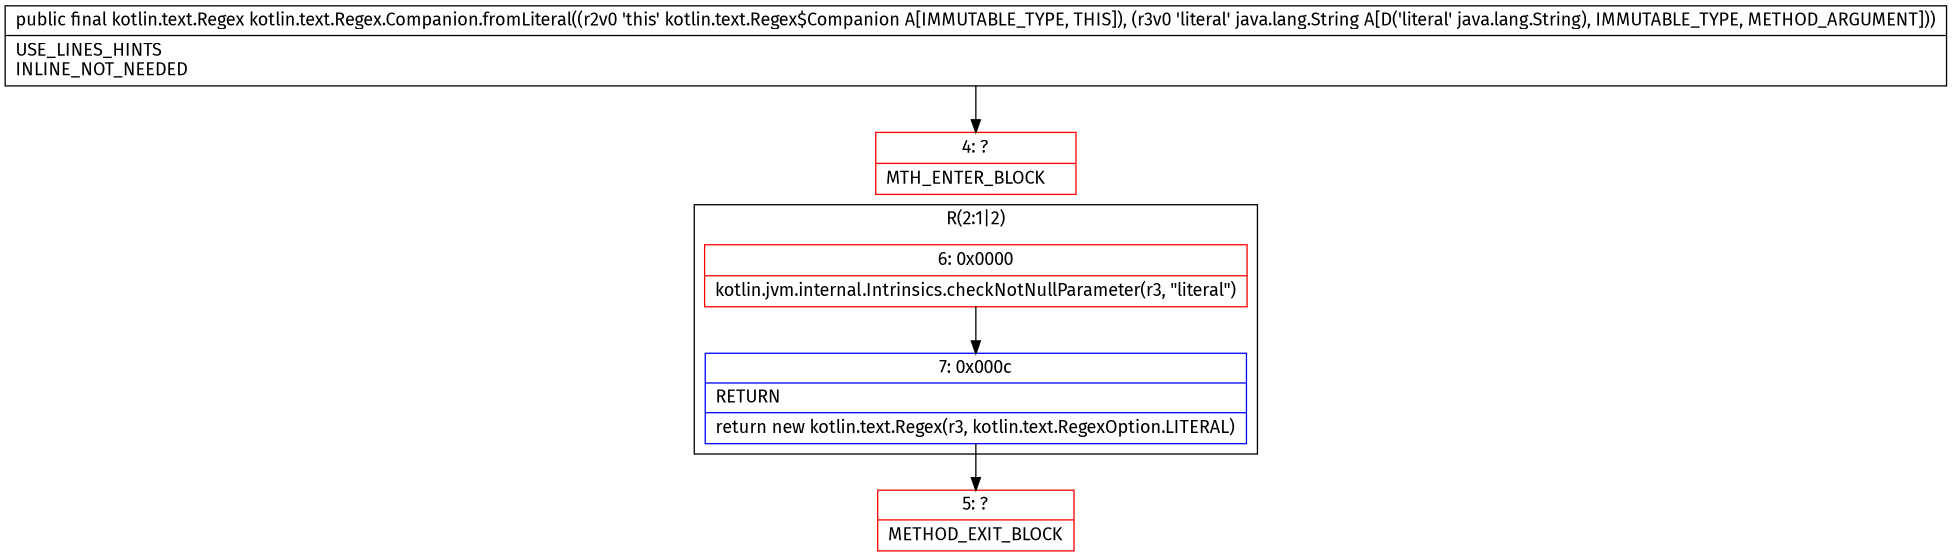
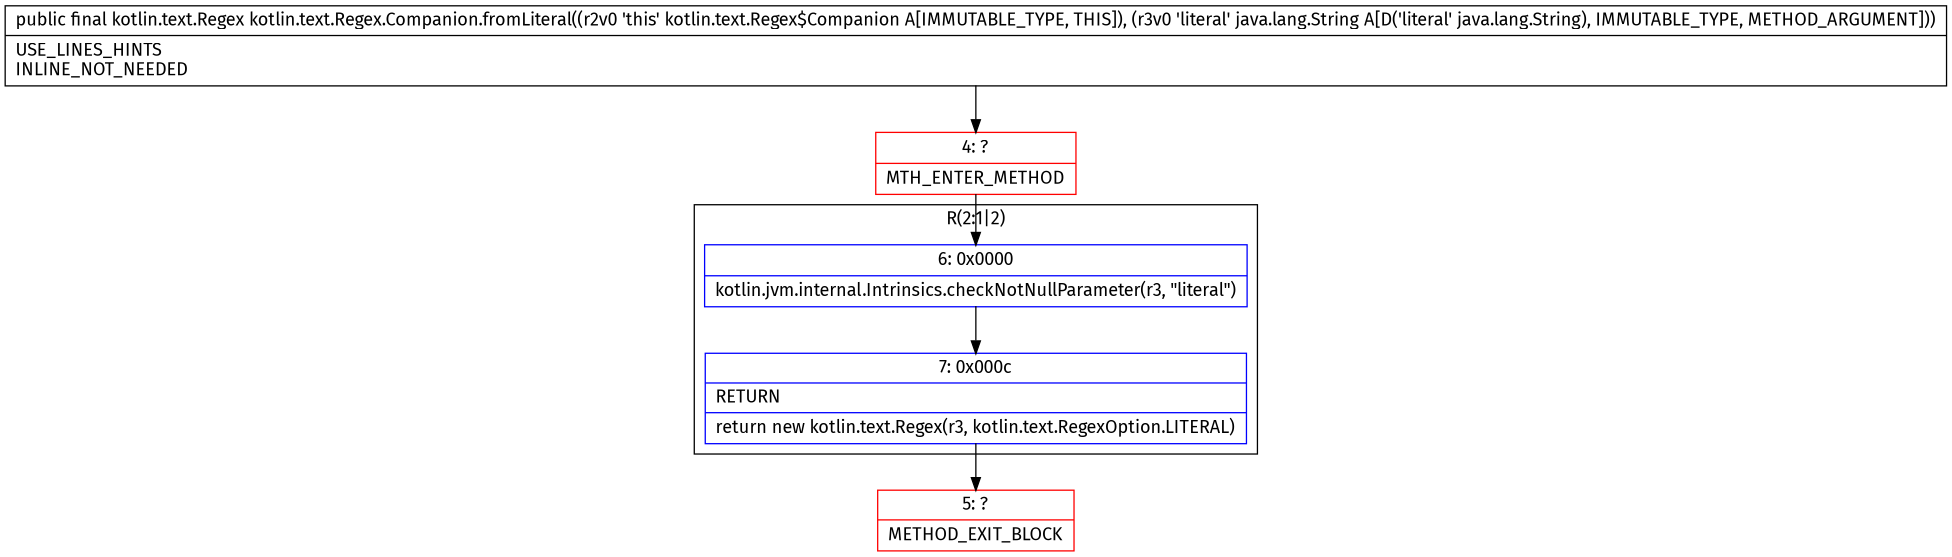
  digraph {
    fontname="Fira Sans"
    node [color=blue fontname="Fira Sans" shape=record]
    edge [fontname="Fira Sans"]
-   n1 [color=red label="{6\:\ 0x0000|kotlin.jvm.internal.Intrinsics.checkNotNullParameter(r3, \"literal\")\l}"]
+   n1 [label="{6\:\ 0x0000|kotlin.jvm.internal.Intrinsics.checkNotNullParameter(r3, \"literal\")\l}"]
    n2 [label="{7\:\ 0x000c|RETURN\l|return new kotlin.text.Regex(r3, kotlin.text.RegexOption.LITERAL)\l}"]
    n3 [color=red label="{5\:\ ?|METHOD_EXIT_BLOCK\l}"]
-   n4 [color=red label="{4\:\ ?|MTH_ENTER_BLOCK\l}"]
+   n4 [color=red label="{4\:\ ?|MTH_ENTER_METHOD\l}"]
    n5 [label="{public final kotlin.text.Regex kotlin.text.Regex.Companion.fromLiteral((r2v0 'this' kotlin.text.Regex$Companion A[IMMUTABLE_TYPE, THIS]), (r3v0 'literal' java.lang.String A[D('literal' java.lang.String), IMMUTABLE_TYPE, METHOD_ARGUMENT]))  | USE_LINES_HINTS\lINLINE_NOT_NEEDED\l}" color=""]
    subgraph cluster_1 {
      label="R(2:1|2)"
      n1
      n2
    }
    n1 -> n2
    n2 -> n3
+   n4 -> n1
    n5 -> n4
  }
